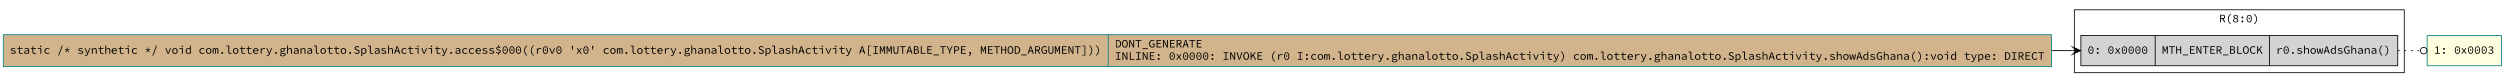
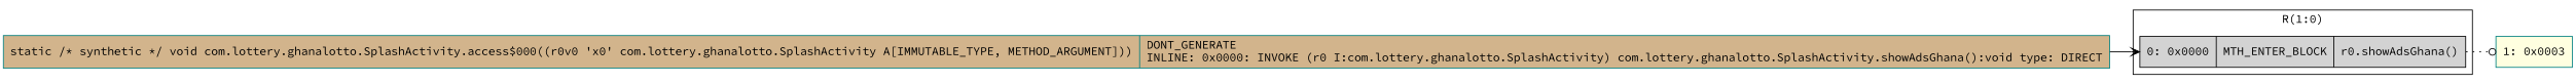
  digraph {
    rankdir=LR
    fontname="Source Code Pro"
    node [color=teal shape=record style=filled fontname="Source Code Pro"]
    edge [fontname="Source Code Pro"]
    n1 [color=black label="{0\:\ 0x0000|MTH_ENTER_BLOCK\l|r0.showAdsGhana()\l}" fillcolor=lightgrey]
    n2 [label="{1\:\ 0x0003}" fillcolor=lightyellow]
    n3 [label="{static \/* synthetic *\/ void com.lottery.ghanalotto.SplashActivity.access$000((r0v0 'x0' com.lottery.ghanalotto.SplashActivity A[IMMUTABLE_TYPE, METHOD_ARGUMENT]))  | DONT_GENERATE\lINLINE: 0x0000: INVOKE  (r0 I:com.lottery.ghanalotto.SplashActivity) com.lottery.ghanalotto.SplashActivity.showAdsGhana():void type: DIRECT\l}" fillcolor=tan]
    subgraph cluster_1 {
-     label="R(8:0)"
+     label="R(1:0)"
      n1
    }
    n1 -> n2 [style=dotted arrowhead=odot]
    n3 -> n1 [style=solid arrowhead=vee]
  }
